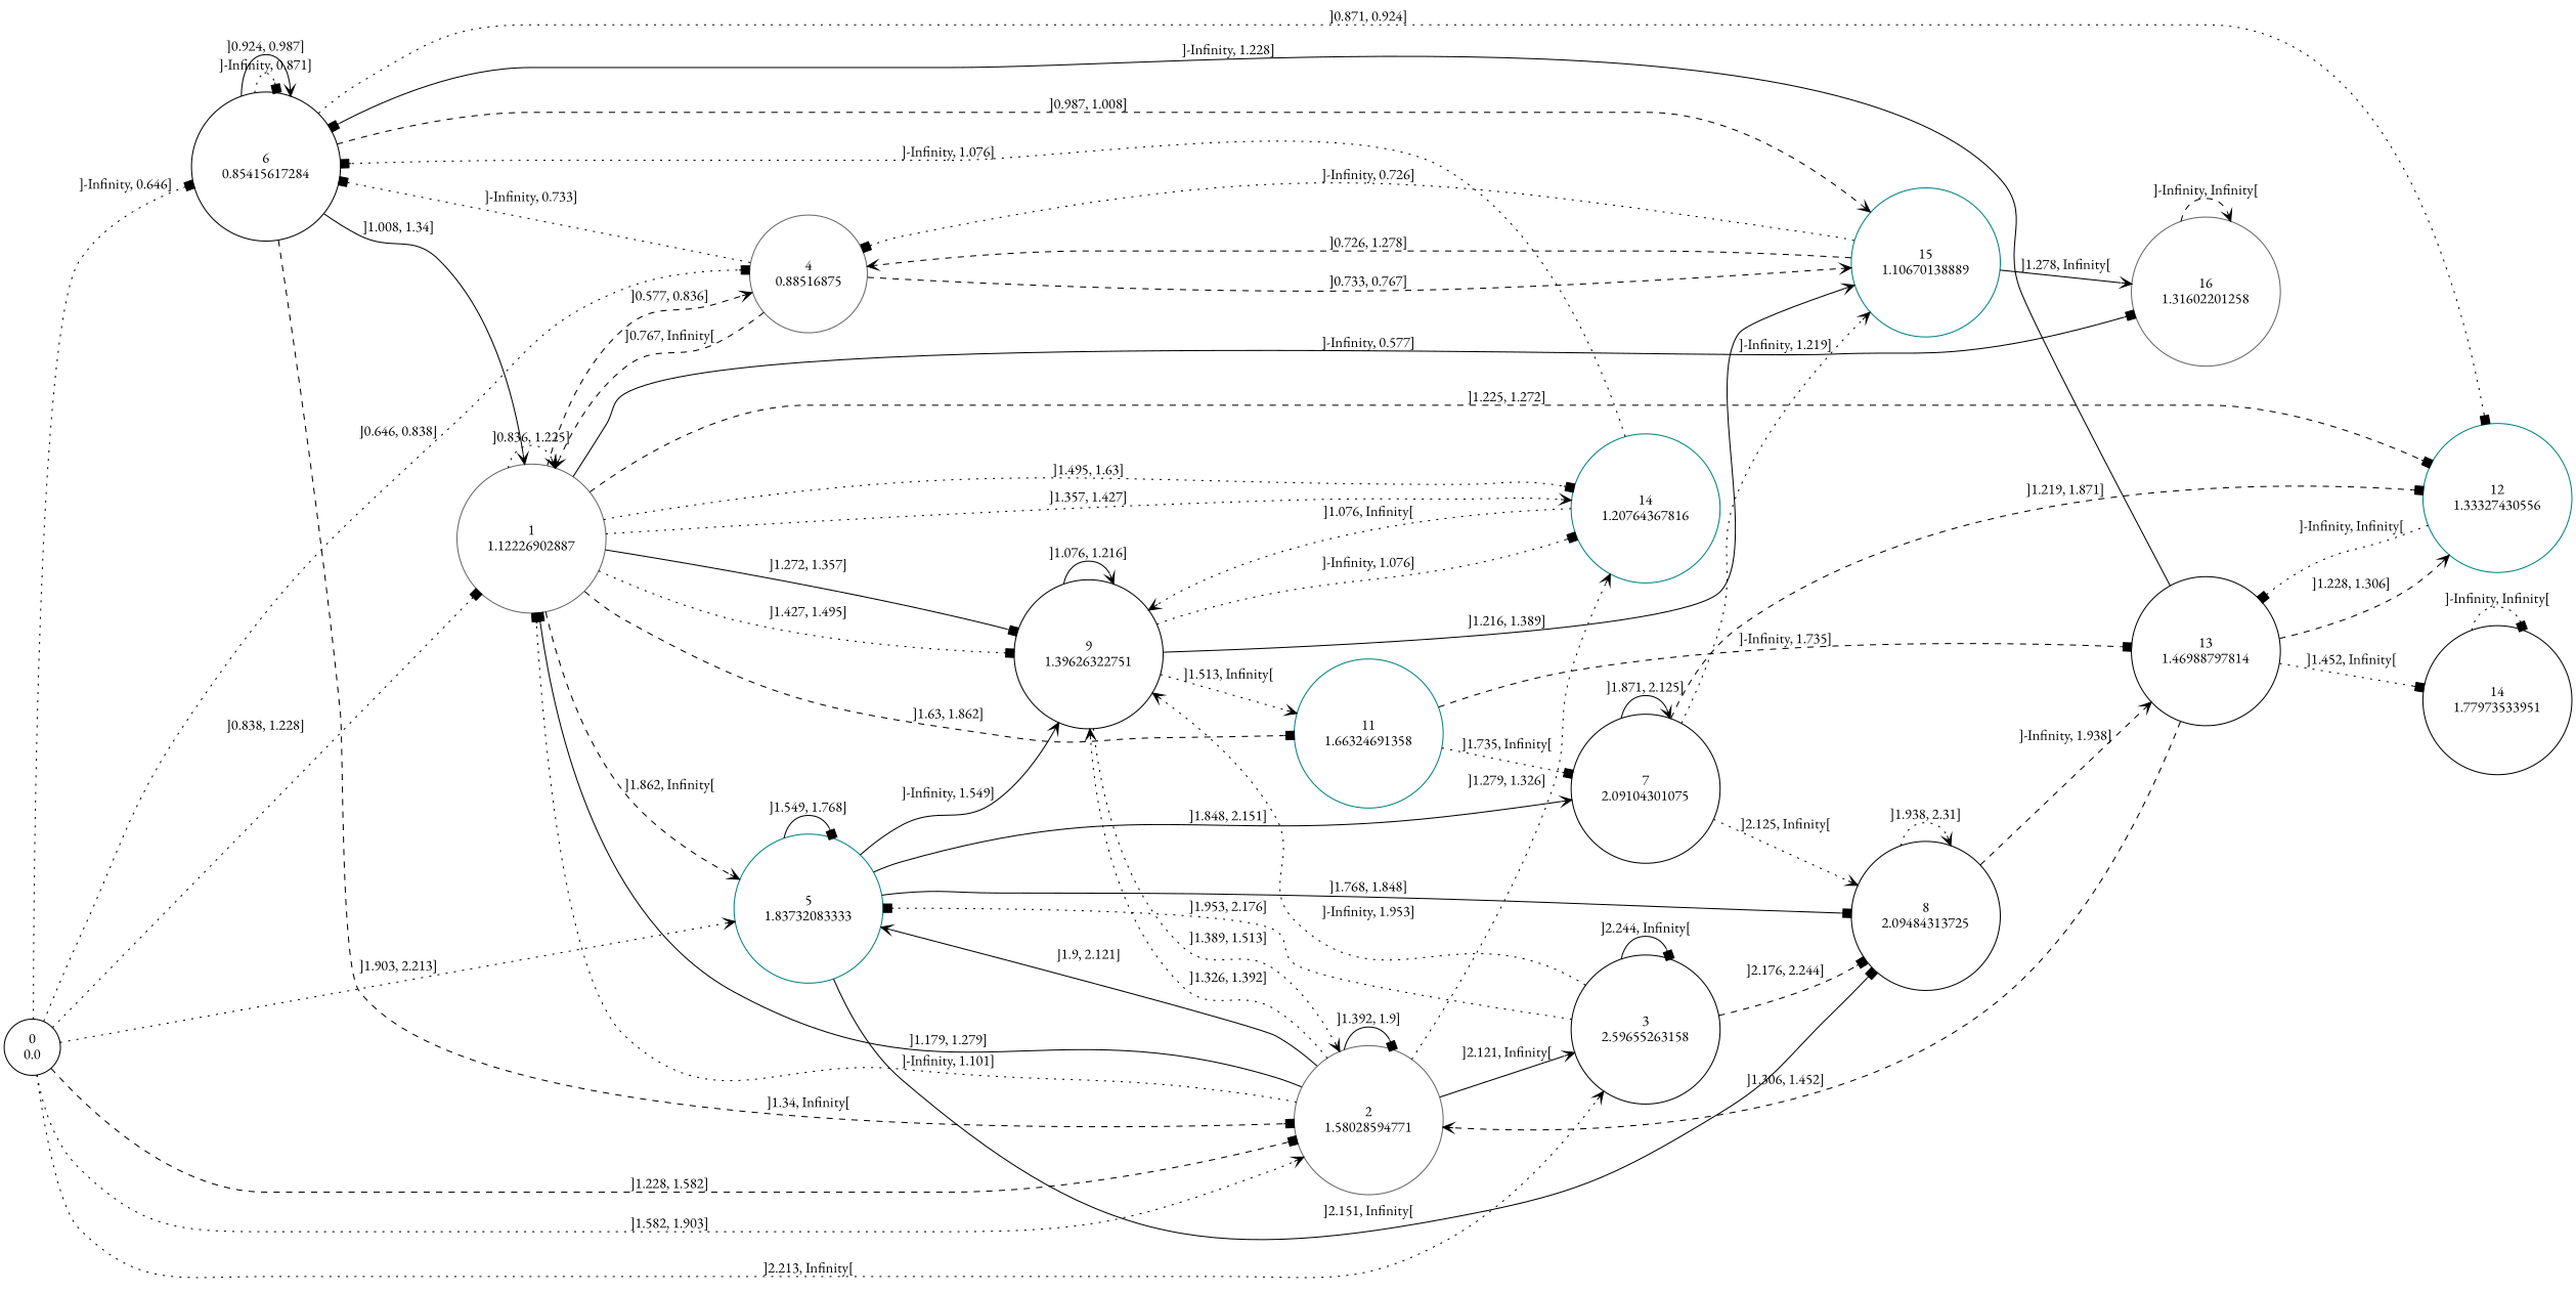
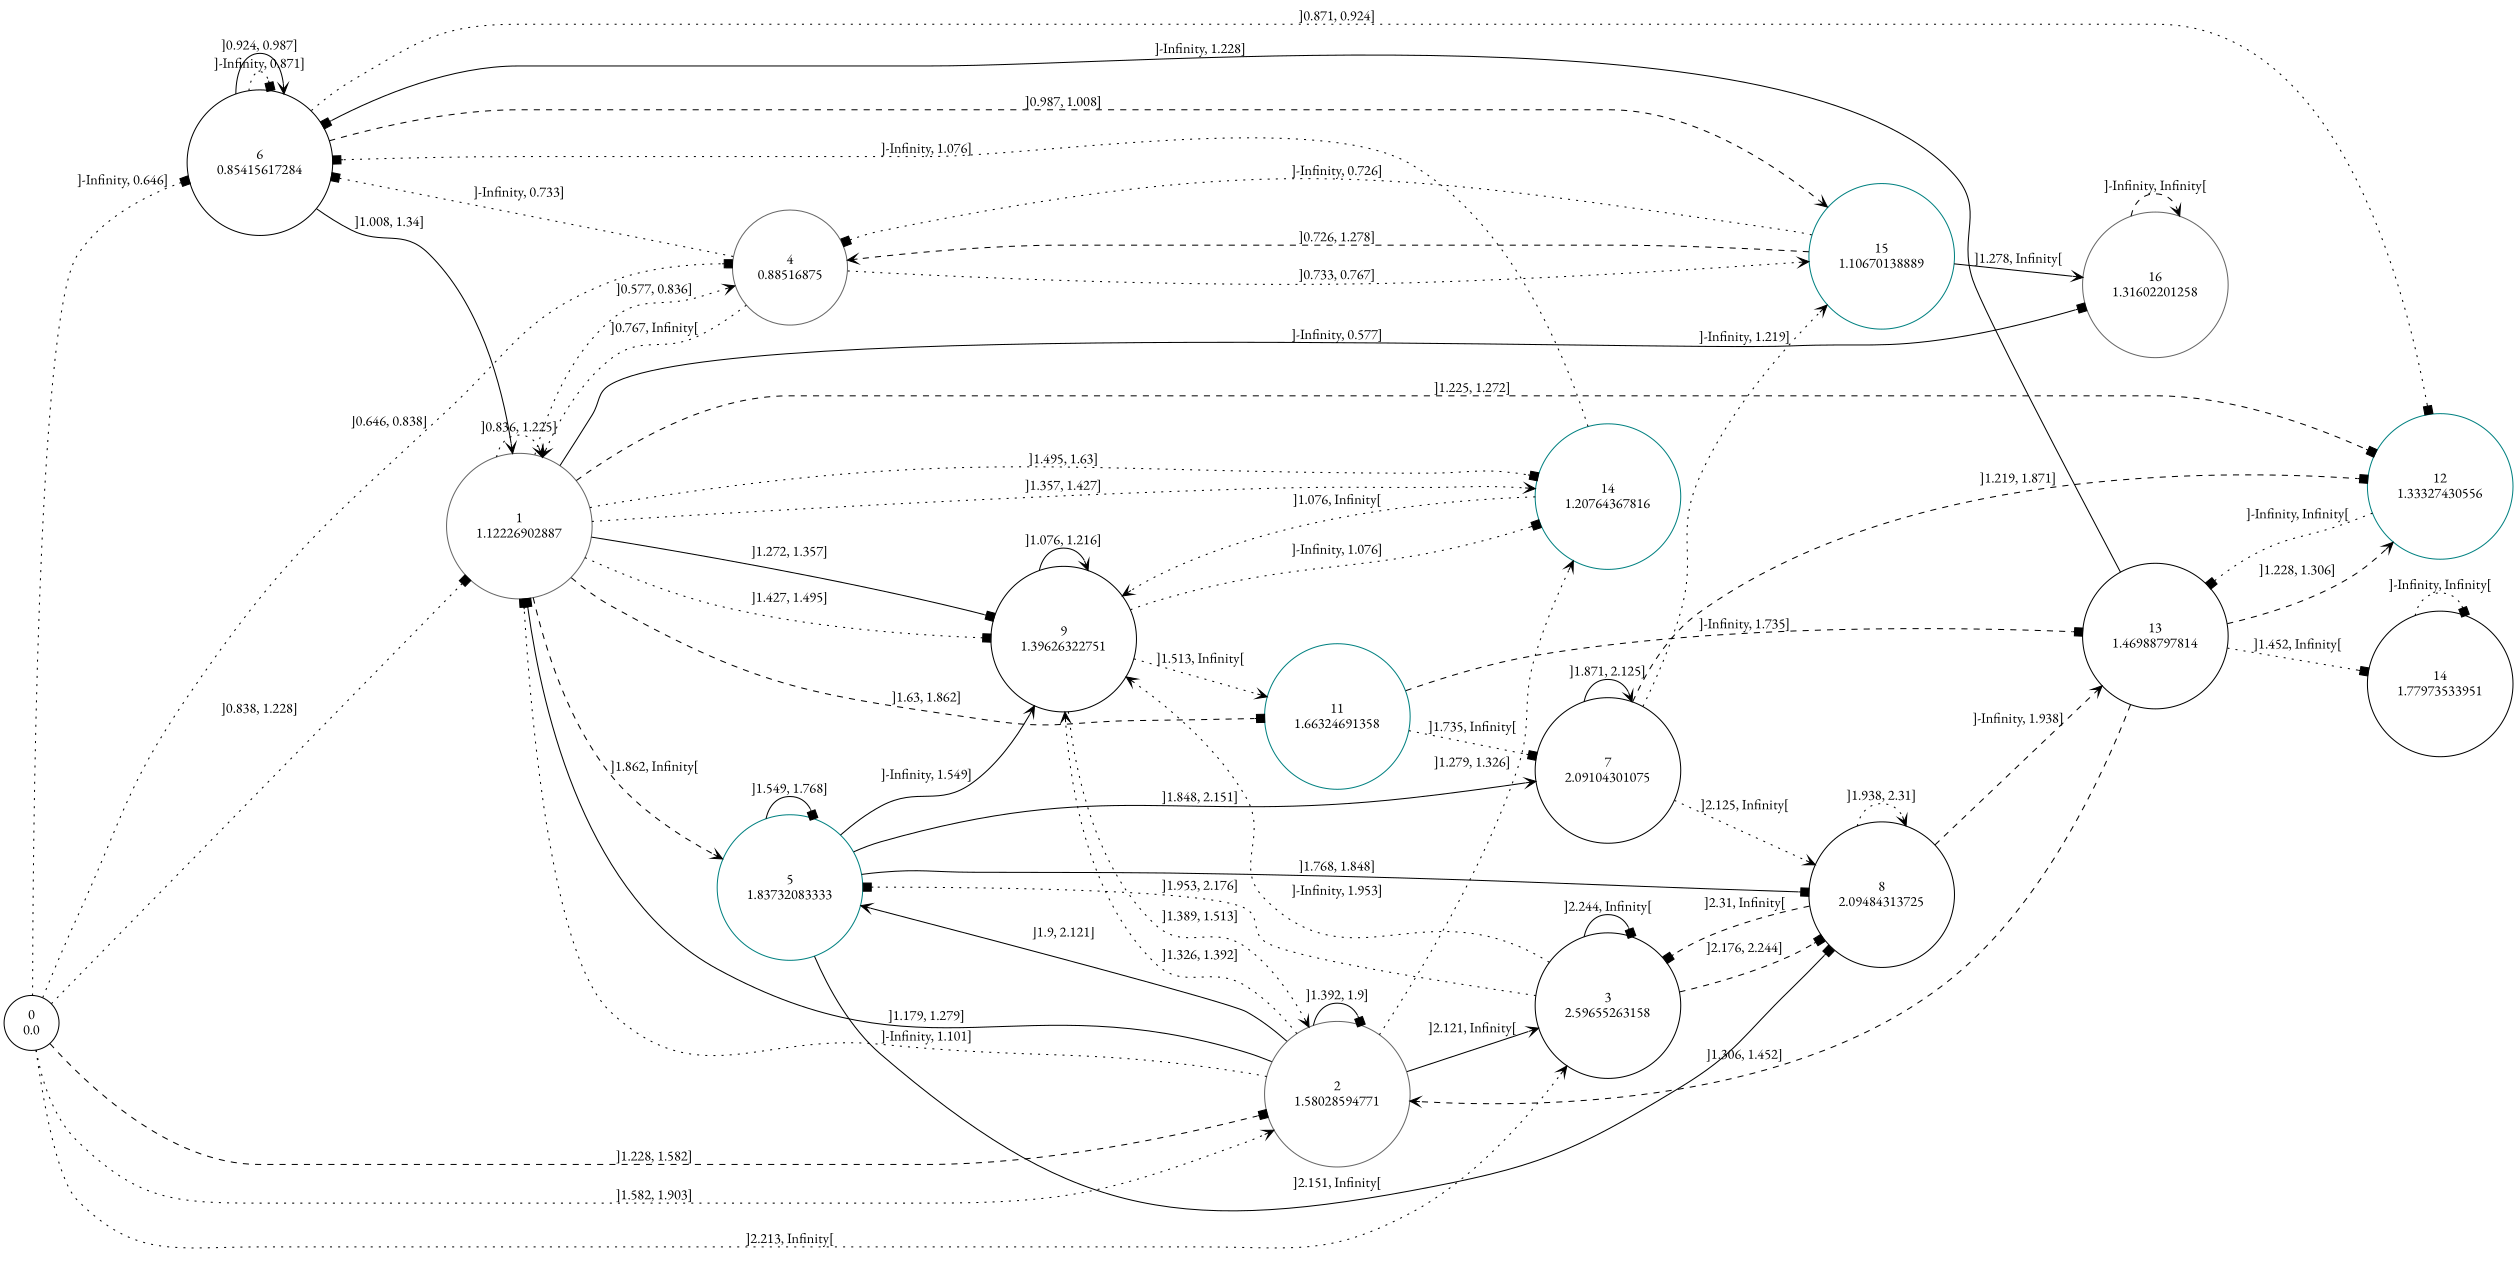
  digraph {
    fontname="EB Garamond"
    rankdir=LR
    node [color=black fontname="EB Garamond" shape=circle]
    edge [arrowhead=box fontname="EB Garamond" style=dotted]
    n1 [label="0\n0.0"]
    n2 [label="6\n0.85415617284"]
    n3 [color=gray40 label="4\n0.88516875"]
    n4 [color=gray40 label="1\n1.12226902887"]
    n5 [color=gray40 label="2\n1.58028594771"]
    n6 [color=teal label="5\n1.83732083333"]
    n7 [label="3\n2.59655263158"]
    n8 [color=teal label="12\n1.33327430556"]
    n9 [color=teal label="15\n1.10670138889"]
    n10 [color=gray40 label="16\n1.31602201258"]
    n11 [label="9\n1.39626322751"]
    n12 [color=teal label="14\n1.20764367816"]
    n13 [color=teal label="11\n1.66324691358"]
    n14 [label="8\n2.09484313725"]
    n15 [label="7\n2.09104301075"]
    n16 [label="13\n1.46988797814"]
    n17 [label="14\n1.77973533951"]
    n1 -> n2 [label="]-Infinity, 0.646]"]
    n1 -> n3 [label="]0.646, 0.838]"]
    n1 -> n4 [label="]0.838, 1.228]"]
    n1 -> n5 [label="]1.228, 1.582]" style=dashed]
    n1 -> n5 [arrowhead=vee label="]1.582, 1.903]"]
-   n1 -> n6 [arrowhead=vee label="]1.903, 2.213]"]
    n1 -> n7 [arrowhead=vee label="]2.213, Infinity["]
    n2 -> n2 [label="]-Infinity, 0.871]"]
    n2 -> n2 [arrowhead=vee label="]0.924, 0.987]" style=solid]
    n2 -> n4 [arrowhead=vee label="]1.008, 1.34]" style=solid]
-   n2 -> n5 [label="]1.34, Infinity[" style=dashed]
    n2 -> n8 [label="]0.871, 0.924]"]
    n2 -> n9 [arrowhead=vee label="]0.987, 1.008]" style=dashed]
    n3 -> n2 [label="]-Infinity, 0.733]"]
-   n3 -> n4 [arrowhead=vee label="]0.767, Infinity[" style=dashed]
-   n3 -> n9 [arrowhead=vee label="]0.733, 0.767]" style=dashed]
-   n4 -> n3 [arrowhead=vee label="]0.577, 0.836]" style=dashed]
+   n3 -> n4 [arrowhead=vee label="]0.767, Infinity["]
+   n3 -> n9 [arrowhead=vee label="]0.733, 0.767]"]
+   n4 -> n3 [arrowhead=vee label="]0.577, 0.836]"]
    n4 -> n4 [arrowhead=vee label="]0.836, 1.225]"]
    n4 -> n6 [arrowhead=vee label="]1.862, Infinity[" style=dashed]
    n4 -> n8 [label="]1.225, 1.272]" style=dashed]
    n4 -> n10 [label="]-Infinity, 0.577]" style=solid]
    n4 -> n11 [label="]1.272, 1.357]" style=solid]
    n4 -> n11 [label="]1.427, 1.495]"]
    n4 -> n12 [arrowhead=vee label="]1.357, 1.427]"]
    n4 -> n12 [label="]1.495, 1.63]"]
    n4 -> n13 [label="]1.63, 1.862]" style=dashed]
    n5 -> n4 [label="]-Infinity, 1.101]"]
    n5 -> n4 [label="]1.179, 1.279]" style=solid]
    n5 -> n5 [label="]1.392, 1.9]" style=solid]
    n5 -> n6 [arrowhead=vee label="]1.9, 2.121]" style=solid]
    n5 -> n7 [arrowhead=vee label="]2.121, Infinity[" style=solid]
    n5 -> n11 [arrowhead=vee label="]1.326, 1.392]"]
    n5 -> n12 [arrowhead=vee label="]1.279, 1.326]"]
    n6 -> n6 [label="]1.549, 1.768]" style=solid]
    n6 -> n11 [arrowhead=vee label="]-Infinity, 1.549]" style=solid]
    n6 -> n14 [label="]1.768, 1.848]" style=solid]
    n6 -> n14 [label="]2.151, Infinity[" style=solid]
    n6 -> n15 [arrowhead=vee label="]1.848, 2.151]" style=solid]
    n7 -> n6 [label="]1.953, 2.176]"]
    n7 -> n7 [label="]2.244, Infinity[" style=solid]
    n7 -> n11 [arrowhead=vee label="]-Infinity, 1.953]"]
    n7 -> n14 [label="]2.176, 2.244]" style=dashed]
    n8 -> n16 [label="]-Infinity, Infinity["]
    n9 -> n3 [label="]-Infinity, 0.726]"]
    n9 -> n3 [arrowhead=vee label="]0.726, 1.278]" style=dashed]
    n9 -> n10 [arrowhead=vee label="]1.278, Infinity[" style=solid]
    n10 -> n10 [arrowhead=vee label="]-Infinity, Infinity[" style=dashed]
    n11 -> n5 [arrowhead=vee label="]1.389, 1.513]"]
-   n11 -> n9 [arrowhead=vee label="]1.216, 1.389]" style=solid]
    n11 -> n11 [arrowhead=vee label="]1.076, 1.216]" style=solid]
    n11 -> n12 [label="]-Infinity, 1.076]"]
    n11 -> n13 [arrowhead=vee label="]1.513, Infinity["]
    n12 -> n2 [label="]-Infinity, 1.076]"]
    n12 -> n11 [arrowhead=vee label="]1.076, Infinity["]
    n13 -> n15 [label="]1.735, Infinity["]
    n13 -> n16 [label="]-Infinity, 1.735]" style=dashed]
+   n14 -> n7 [label="]2.31, Infinity[" style=dashed]
    n14 -> n14 [arrowhead=vee label="]1.938, 2.31]"]
    n14 -> n16 [arrowhead=vee label="]-Infinity, 1.938]" style=dashed]
    n15 -> n8 [label="]1.219, 1.871]" style=dashed]
    n15 -> n9 [arrowhead=vee label="]-Infinity, 1.219]"]
    n15 -> n14 [arrowhead=vee label="]2.125, Infinity["]
    n15 -> n15 [arrowhead=vee label="]1.871, 2.125]" style=solid]
    n16 -> n2 [label="]-Infinity, 1.228]" style=solid]
    n16 -> n5 [arrowhead=vee label="]1.306, 1.452]" style=dashed]
    n16 -> n8 [arrowhead=vee label="]1.228, 1.306]" style=dashed]
    n16 -> n17 [label="]1.452, Infinity["]
    n17 -> n17 [label="]-Infinity, Infinity["]
  }
